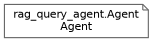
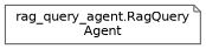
  digraph {
    rankdir=LR
-   n1 [color=grey40 fillcolor=white fontname=Helvetica fontsize=10 height=0.2 label="rag_query_agent.Agent\lAgent" shape=note style=filled width=0.4]
+   n1 [color=grey40 fillcolor=white fontname=Helvetica fontsize=10 height=0.2 label="rag_query_agent.RagQuery\lAgent" shape=note style=filled width=0.4]
  }
